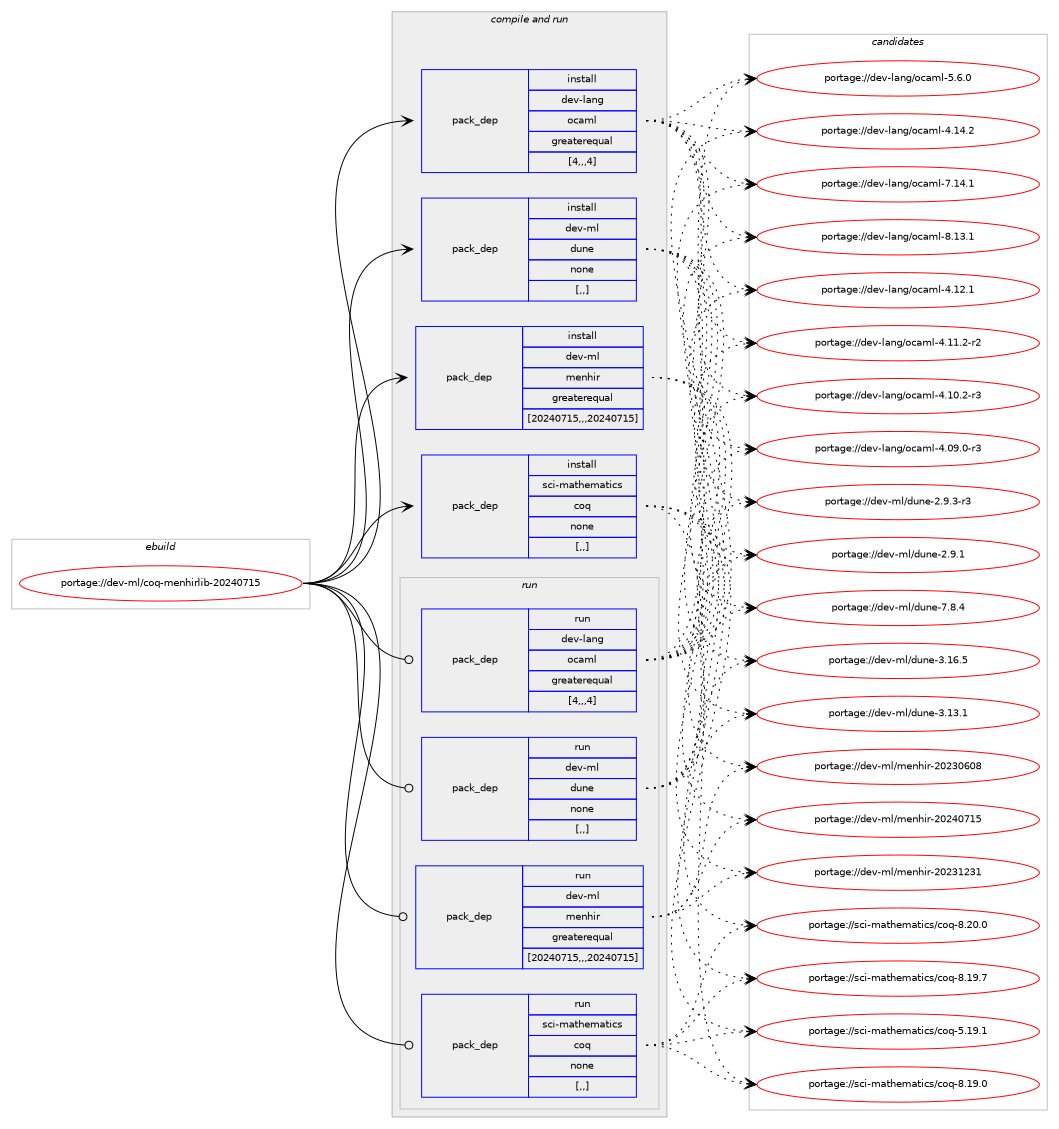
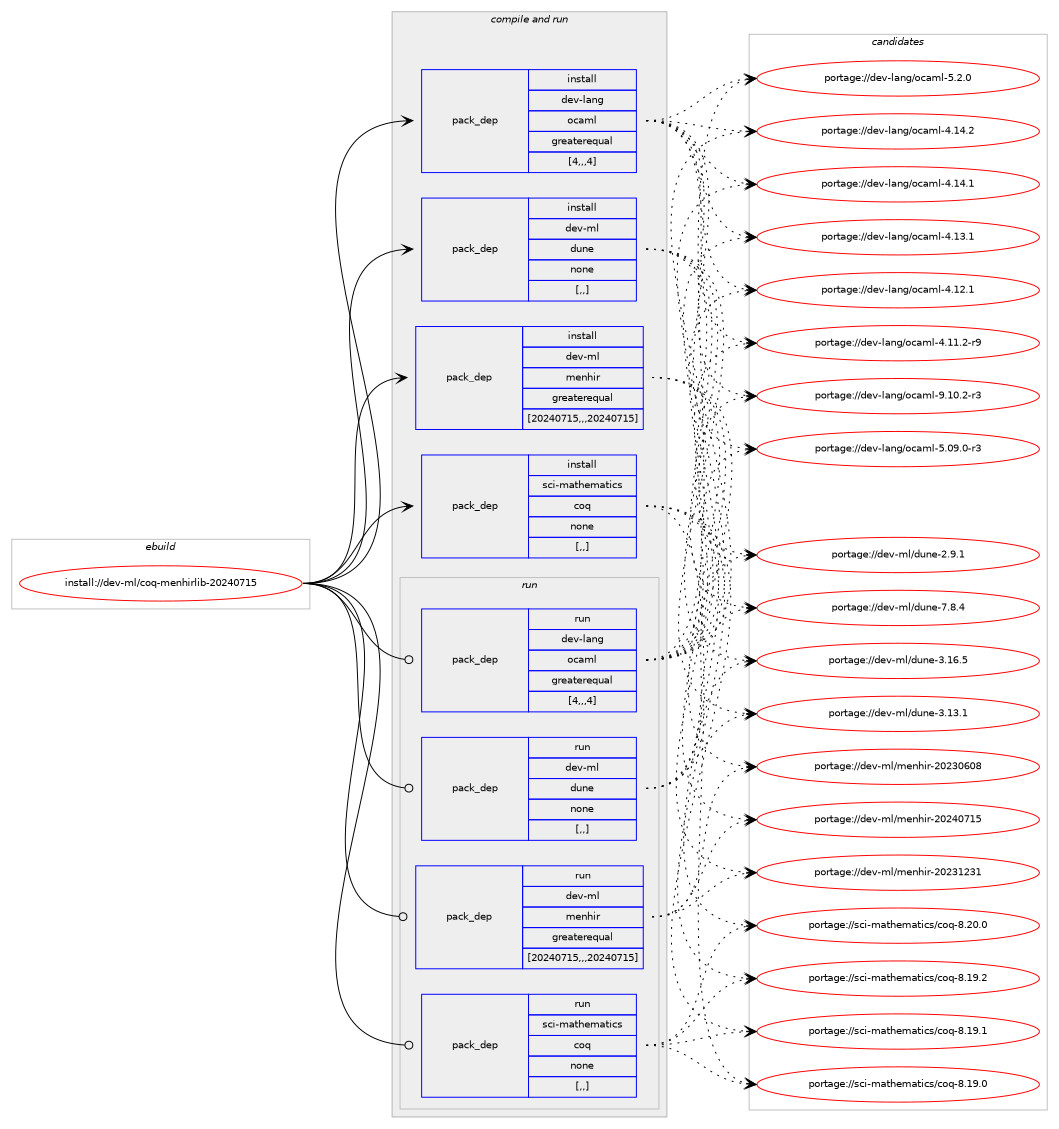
  digraph {
    compound=true
    concentrate=true
    fontname=Helvetica
    fontsize=10
    newrank=true
    rankdir=LR
    ranksep=1.5
    node [color=red fontname=Helvetica fontsize=10]
    edge [arrowhead=vee headport=w style=dotted tailport=e weight=100]
-   n1 [label="portage://dev-ml/coq-menhirlib-20240715" width=4]
+   n1 [label="install://dev-ml/coq-menhirlib-20240715" width=4]
    n2 [color=blue label=<<TABLE BORDER="0" CELLBORDER="1" CELLSPACING="0" CELLPADDING="4" WIDTH="220"><TR><TD ROWSPAN="6" CELLPADDING="30">pack_dep</TD></TR><TR><TD WIDTH="110">install</TD></TR><TR><TD>dev-lang</TD></TR><TR><TD>ocaml</TD></TR><TR><TD>greaterequal</TD></TR><TR><TD>[4,,,4]</TD></TR></TABLE>> shape=none]
    n3 [color=blue label=<<TABLE BORDER="0" CELLBORDER="1" CELLSPACING="0" CELLPADDING="4" WIDTH="220"><TR><TD ROWSPAN="6" CELLPADDING="30">pack_dep</TD></TR><TR><TD WIDTH="110">install</TD></TR><TR><TD>dev-ml</TD></TR><TR><TD>dune</TD></TR><TR><TD>none</TD></TR><TR><TD>[,,]</TD></TR></TABLE>> shape=none]
    n4 [color=blue label=<<TABLE BORDER="0" CELLBORDER="1" CELLSPACING="0" CELLPADDING="4" WIDTH="220"><TR><TD ROWSPAN="6" CELLPADDING="30">pack_dep</TD></TR><TR><TD WIDTH="110">install</TD></TR><TR><TD>dev-ml</TD></TR><TR><TD>menhir</TD></TR><TR><TD>greaterequal</TD></TR><TR><TD>[20240715,,,20240715]</TD></TR></TABLE>> shape=none]
    n5 [color=blue label=<<TABLE BORDER="0" CELLBORDER="1" CELLSPACING="0" CELLPADDING="4" WIDTH="220"><TR><TD ROWSPAN="6" CELLPADDING="30">pack_dep</TD></TR><TR><TD WIDTH="110">install</TD></TR><TR><TD>sci-mathematics</TD></TR><TR><TD>coq</TD></TR><TR><TD>none</TD></TR><TR><TD>[,,]</TD></TR></TABLE>> shape=none]
    n6 [color=blue label=<<TABLE BORDER="0" CELLBORDER="1" CELLSPACING="0" CELLPADDING="4" WIDTH="220"><TR><TD ROWSPAN="6" CELLPADDING="30">pack_dep</TD></TR><TR><TD WIDTH="110">run</TD></TR><TR><TD>dev-lang</TD></TR><TR><TD>ocaml</TD></TR><TR><TD>greaterequal</TD></TR><TR><TD>[4,,,4]</TD></TR></TABLE>> shape=none]
    n7 [color=blue label=<<TABLE BORDER="0" CELLBORDER="1" CELLSPACING="0" CELLPADDING="4" WIDTH="220"><TR><TD ROWSPAN="6" CELLPADDING="30">pack_dep</TD></TR><TR><TD WIDTH="110">run</TD></TR><TR><TD>dev-ml</TD></TR><TR><TD>dune</TD></TR><TR><TD>none</TD></TR><TR><TD>[,,]</TD></TR></TABLE>> shape=none]
    n8 [color=blue label=<<TABLE BORDER="0" CELLBORDER="1" CELLSPACING="0" CELLPADDING="4" WIDTH="220"><TR><TD ROWSPAN="6" CELLPADDING="30">pack_dep</TD></TR><TR><TD WIDTH="110">run</TD></TR><TR><TD>dev-ml</TD></TR><TR><TD>menhir</TD></TR><TR><TD>greaterequal</TD></TR><TR><TD>[20240715,,,20240715]</TD></TR></TABLE>> shape=none]
    n9 [color=blue label=<<TABLE BORDER="0" CELLBORDER="1" CELLSPACING="0" CELLPADDING="4" WIDTH="220"><TR><TD ROWSPAN="6" CELLPADDING="30">pack_dep</TD></TR><TR><TD WIDTH="110">run</TD></TR><TR><TD>sci-mathematics</TD></TR><TR><TD>coq</TD></TR><TR><TD>none</TD></TR><TR><TD>[,,]</TD></TR></TABLE>> shape=none]
-   n10 [label="portage://dev-lang/ocaml-5.6.0" width=4]
+   n10 [label="portage://dev-lang/ocaml-5.2.0" width=4]
    n11 [label="portage://dev-lang/ocaml-4.14.2" width=4]
-   n12 [label="portage://dev-lang/ocaml-7.14.1" width=4]
-   n13 [label="portage://dev-lang/ocaml-8.13.1" width=4]
+   n12 [label="portage://dev-lang/ocaml-4.14.1" width=4]
+   n13 [label="portage://dev-lang/ocaml-4.13.1" width=4]
    n14 [label="portage://dev-lang/ocaml-4.12.1" width=4]
-   n15 [label="portage://dev-lang/ocaml-4.11.2-r2" width=4]
-   n16 [label="portage://dev-lang/ocaml-4.10.2-r3" width=4]
-   n17 [label="portage://dev-lang/ocaml-4.09.0-r3" width=4]
+   n15 [label="portage://dev-lang/ocaml-4.11.2-r9" width=4]
+   n16 [label="portage://dev-lang/ocaml-9.10.2-r3" width=4]
+   n17 [label="portage://dev-lang/ocaml-5.09.0-r3" width=4]
    n18 [label="portage://dev-ml/dune-3.16.5" width=4]
    n19 [label="portage://dev-ml/dune-3.13.1" width=4]
-   n20 [label="portage://dev-ml/dune-2.9.3-r3" width=4]
    n21 [label="portage://dev-ml/dune-2.9.1" width=4]
    n22 [label="portage://dev-ml/dune-7.8.4" width=4]
    n23 [label="portage://dev-ml/menhir-20240715" width=4]
    n24 [label="portage://dev-ml/menhir-20231231" width=4]
    n25 [label="portage://dev-ml/menhir-20230608" width=4]
    n26 [label="portage://sci-mathematics/coq-8.20.0" width=4]
-   n27 [label="portage://sci-mathematics/coq-8.19.7" width=4]
-   n28 [label="portage://sci-mathematics/coq-5.19.1" width=4]
+   n27 [label="portage://sci-mathematics/coq-8.19.2" width=4]
+   n28 [label="portage://sci-mathematics/coq-8.19.1" width=4]
    n29 [label="portage://sci-mathematics/coq-8.19.0" width=4]
    subgraph cluster_1 {
      color=gray
      label=<<i>ebuild</i>>
      n1
    }
    subgraph cluster_2 {
      color=gray
      label=<<i>dependencies</i>>
      subgraph cluster_3 {
        color=gray
        fillcolor="#eeeeee"
        label=<<i>compile</i>>
        style=filled
        subgraph sub_4 {
          color=gray
          fillcolor="#eeeeee"
          label=<<i>compile</i>>
          style=filled
          n2
        }
        subgraph sub_5 {
          color=gray
          fillcolor="#eeeeee"
          label=<<i>compile</i>>
          style=filled
          n3
        }
        subgraph sub_6 {
          color=gray
          fillcolor="#eeeeee"
          label=<<i>compile</i>>
          style=filled
          n4
        }
        subgraph sub_7 {
          color=gray
          fillcolor="#eeeeee"
          label=<<i>compile</i>>
          style=filled
          n5
        }
      }
      subgraph cluster_8 {
        color=gray
        fillcolor="#eeeeee"
        label=<<i>compile and run</i>>
        style=filled
      }
      subgraph cluster_9 {
        color=gray
        fillcolor="#eeeeee"
        label=<<i>run</i>>
        style=filled
        subgraph sub_10 {
          color=gray
          fillcolor="#eeeeee"
          label=<<i>run</i>>
          style=filled
          n6
        }
        subgraph sub_11 {
          color=gray
          fillcolor="#eeeeee"
          label=<<i>run</i>>
          style=filled
          n7
        }
        subgraph sub_12 {
          color=gray
          fillcolor="#eeeeee"
          label=<<i>run</i>>
          style=filled
          n8
        }
        subgraph sub_13 {
          color=gray
          fillcolor="#eeeeee"
          label=<<i>run</i>>
          style=filled
          n9
        }
      }
    }
    subgraph cluster_14 {
      color=gray
      label=<<i>candidates</i>>
      rank=same
      subgraph sub_15 {
        color=black
        label=<<i>candidates</i>>
        nodesep=1
        rank=same
        n10
        n11
        n12
        n13
        n14
        n15
        n16
        n17
      }
      subgraph sub_16 {
        color=black
        label=<<i>candidates</i>>
        nodesep=1
        rank=same
        n18
        n19
-       n20
        n21
        n22
      }
      subgraph sub_17 {
        color=black
        label=<<i>candidates</i>>
        nodesep=1
        rank=same
        n23
        n24
        n25
      }
      subgraph sub_18 {
        color=black
        label=<<i>candidates</i>>
        nodesep=1
        rank=same
        n26
        n27
        n28
        n29
      }
      subgraph sub_19 {
        color=black
        label=<<i>candidates</i>>
        nodesep=1
        rank=same
        n10
        n11
        n12
        n13
        n14
        n15
        n16
        n17
      }
      subgraph sub_20 {
        color=black
        label=<<i>candidates</i>>
        nodesep=1
        rank=same
        n18
        n19
-       n20
        n21
        n22
      }
      subgraph sub_21 {
        color=black
        label=<<i>candidates</i>>
        nodesep=1
        rank=same
        n23
        n24
        n25
      }
      subgraph sub_22 {
        color=black
        label=<<i>candidates</i>>
        nodesep=1
        rank=same
        n26
        n27
        n28
        n29
      }
    }
    n1 -> n2 [style=solid weight=20]
    n1 -> n3 [style=solid weight=20]
    n1 -> n4 [style=solid weight=20]
    n1 -> n5 [style=solid weight=20]
    n1 -> n6 [arrowhead=odot style=solid weight=20]
    n1 -> n7 [arrowhead=odot style=solid weight=20]
    n1 -> n8 [arrowhead=odot style=solid weight=20]
    n1 -> n9 [arrowhead=odot style=solid weight=20]
    n2 -> n10
    n2 -> n11
    n2 -> n12
    n2 -> n13
    n2 -> n14
    n2 -> n15
    n2 -> n16
    n2 -> n17
    n3 -> n18
    n3 -> n19
-   n3 -> n20
    n3 -> n21
    n3 -> n22
    n4 -> n23
    n4 -> n24
    n4 -> n25
    n5 -> n26
    n5 -> n27
    n5 -> n28
    n5 -> n29
    n6 -> n10
    n6 -> n11
    n6 -> n12
    n6 -> n13
    n6 -> n14
    n6 -> n15
    n6 -> n16
    n6 -> n17
    n7 -> n18
    n7 -> n19
-   n7 -> n20
    n7 -> n21
    n7 -> n22
    n8 -> n23
    n8 -> n24
    n8 -> n25
    n9 -> n26
    n9 -> n27
    n9 -> n28
    n9 -> n29
  }
